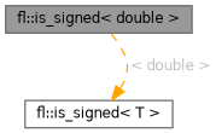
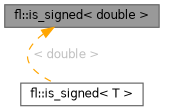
  digraph {
    node [color=gray40 fontname=Helvetica fontsize=10 shape=box style=filled]
    n1 [fillcolor=grey60 fontcolor=black height=0.2 label="fl::is_signed\< double \>" width=0.4]
    n2 [fillcolor=white height=0.2 label="fl::is_signed\< T \>" width=0.4]
-   n2 -> n1 [color=orange dir=back fontcolor=grey fontname=Helvetica fontsize=10 label=" \< double \>" labelfontname=Helvetica labelfontsize=10 style=dashed]
+   n1 -> n2 [color=orange dir=back fontcolor=grey fontname=Helvetica fontsize=10 label=" \< double \>" labelfontname=Helvetica labelfontsize=10 style=dashed]
  }
